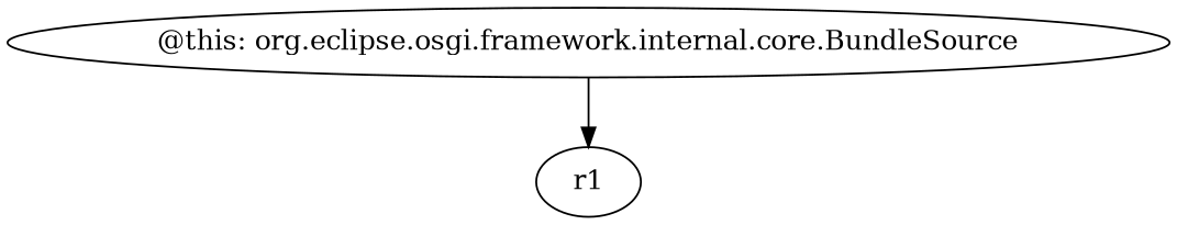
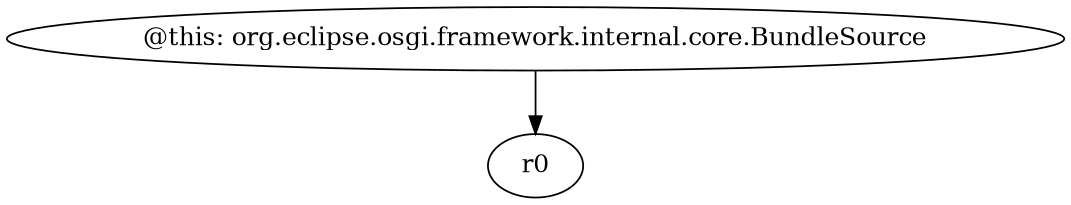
  digraph {
    n1 [label="@this: org.eclipse.osgi.framework.internal.core.BundleSource"]
-   n2 [label=r1]
+   n2 [label=r0]
    n1 -> n2
  }
